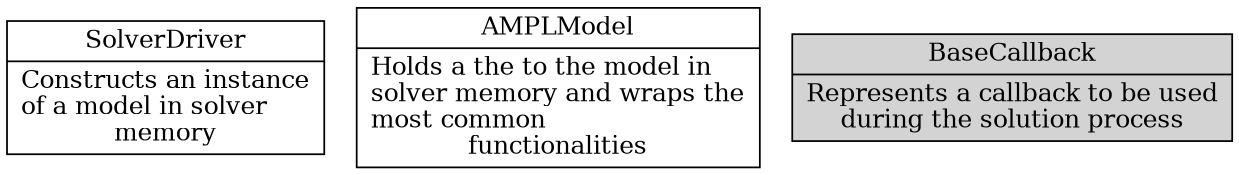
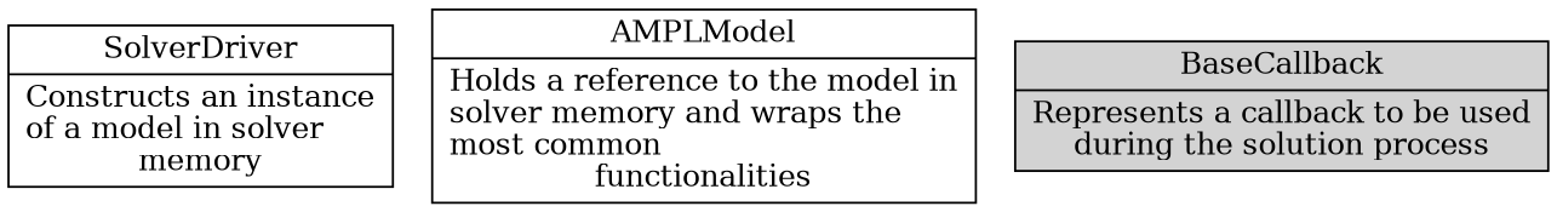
  digraph {
    node [fillcolor=white shape=record style=filled]
    n1 [label="{SolverDriver|Constructs an instance\lof a model in solver\lmemory}"]
-   n2 [label="{AMPLModel|Holds a the to the model in\lsolver memory and wraps the\lmost common\lfunctionalities}"]
+   n2 [label="{AMPLModel|Holds a reference to the model in\lsolver memory and wraps the\lmost common\lfunctionalities}"]
    n3 [fillcolor=lightgrey label="{BaseCallback|Represents a callback to be used\lduring the solution process}"]
  }
